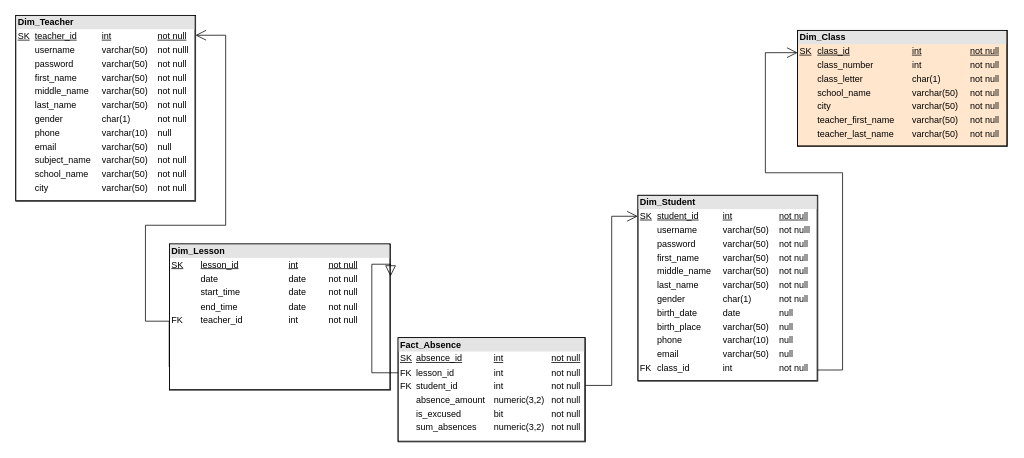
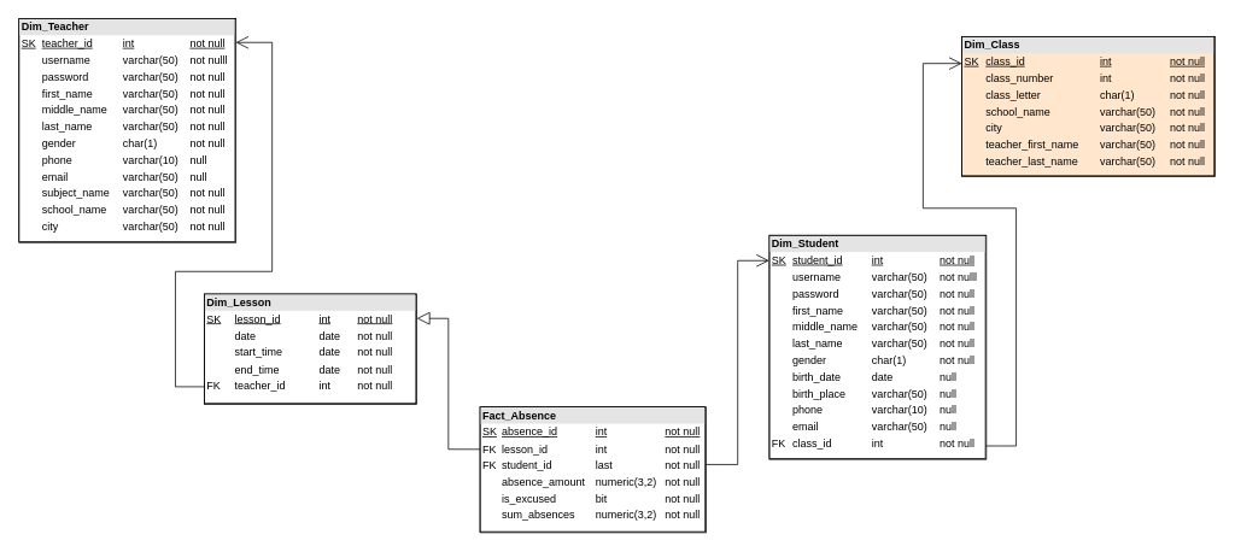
  <mxCell id="0" />
  <mxCell id="1" parent="0" />
- <mxCell id="2" value="&lt;div style=&quot;box-sizing:border-box;width:100%;background:#e4e4e4;padding:2px;&quot;&gt;&lt;b&gt;Fact_Absence&lt;/b&gt;&lt;br&gt;&lt;/div&gt;&lt;table style=&quot;width:100%;font-size:1em;&quot; cellspacing=&quot;0&quot; cellpadding=&quot;2&quot;&gt;&lt;tbody&gt;&lt;tr&gt;&lt;td&gt;&lt;u&gt;SK&lt;/u&gt;&lt;/td&gt;&lt;td&gt;&lt;u&gt;absence_id&lt;/u&gt;&lt;/td&gt;&lt;td&gt;&lt;u&gt;int&lt;br&gt;&lt;/u&gt;&lt;/td&gt;&lt;td&gt;&lt;u&gt;not null&lt;/u&gt;&lt;br&gt;&lt;/td&gt;&lt;/tr&gt;&lt;tr&gt;&lt;td&gt;FK&lt;br&gt;&lt;/td&gt;&lt;td&gt;lesson_id&lt;br&gt;&lt;/td&gt;&lt;td&gt;int&lt;br&gt;&lt;/td&gt;&lt;td&gt;not null&lt;br&gt;&lt;/td&gt;&lt;/tr&gt;&lt;tr&gt;&lt;td&gt;FK&lt;br&gt;&lt;/td&gt;&lt;td&gt;student_id&lt;br&gt;&lt;/td&gt;&lt;td&gt;int&lt;br&gt;&lt;/td&gt;&lt;td&gt;not null&lt;br&gt;&lt;/td&gt;&lt;/tr&gt;&lt;tr&gt;&lt;td&gt;&lt;br&gt;&lt;/td&gt;&lt;td&gt;absence_amount&lt;br&gt;&lt;/td&gt;&lt;td&gt;numeric(3,2)&lt;br&gt;&lt;/td&gt;&lt;td&gt;not null&lt;br&gt;&lt;/td&gt;&lt;/tr&gt;&lt;tr&gt;&lt;td&gt;&lt;br&gt;&lt;/td&gt;&lt;td&gt;is_excused&lt;br&gt;&lt;/td&gt;&lt;td&gt;bit&lt;br&gt;&lt;/td&gt;&lt;td&gt;not null&lt;br&gt;&lt;/td&gt;&lt;/tr&gt;&lt;tr&gt;&lt;td&gt;&lt;br&gt;&lt;/td&gt;&lt;td&gt;sum_absences&lt;br&gt;&lt;/td&gt;&lt;td&gt;numeric(3,2)&lt;br&gt;&lt;/td&gt;&lt;td&gt;not null&lt;br&gt;&lt;/td&gt;&lt;/tr&gt;&lt;/tbody&gt;&lt;/table&gt;" style="verticalAlign=top;align=left;overflow=fill;html=1;labelBorderColor=default;" parent="1" vertex="1"><mxGeometry x="530" y="450" width="250" height="139" as="geometry" /></mxCell>
- <mxCell id="3" value="&lt;div style=&quot;box-sizing:border-box;width:100%;background:#e4e4e4;padding:2px;&quot;&gt;&lt;b&gt;Dim_Lesson&lt;/b&gt;&lt;br&gt;&lt;/div&gt;&lt;table style=&quot;width:100%;font-size:1em;&quot; cellspacing=&quot;0&quot; cellpadding=&quot;2&quot;&gt;&lt;tbody&gt;&lt;tr&gt;&lt;td&gt;&lt;u&gt;SK&lt;/u&gt;&lt;/td&gt;&lt;td&gt;&lt;u&gt;lesson_id&lt;/u&gt;&lt;/td&gt;&lt;td&gt;&lt;u&gt;int&lt;br&gt;&lt;/u&gt;&lt;/td&gt;&lt;td&gt;&lt;u&gt;not null&lt;br&gt;&lt;/u&gt;&lt;/td&gt;&lt;/tr&gt;&lt;tr&gt;&lt;td&gt;&lt;br&gt;&lt;/td&gt;&lt;td&gt;date&lt;br&gt;&lt;/td&gt;&lt;td&gt;date&lt;br&gt;&lt;/td&gt;&lt;td&gt;not null&lt;br&gt;&lt;/td&gt;&lt;/tr&gt;&lt;tr&gt;&lt;td&gt;&lt;br&gt;&lt;/td&gt;&lt;td&gt;start_time&lt;br&gt;&lt;/td&gt;&lt;td&gt;date&lt;br&gt;&lt;/td&gt;&lt;td&gt;not null&lt;br&gt;&lt;/td&gt;&lt;/tr&gt;&lt;tr&gt;&lt;td&gt;&lt;br&gt;&lt;/td&gt;&lt;td&gt;end_time&lt;br&gt;&lt;/td&gt;&lt;td&gt;date&lt;br&gt;&lt;/td&gt;&lt;td&gt;not null&lt;br&gt;&lt;/td&gt;&lt;/tr&gt;&lt;tr&gt;&lt;td&gt;FK&lt;br&gt;&lt;/td&gt;&lt;td&gt;teacher_id&lt;br&gt;&lt;/td&gt;&lt;td&gt;int&lt;br&gt;&lt;/td&gt;&lt;td&gt;not null&lt;br&gt;&lt;/td&gt;&lt;/tr&gt;&lt;/tbody&gt;&lt;/table&gt;" style="verticalAlign=top;align=left;overflow=fill;html=1;labelBorderColor=default;" parent="1" vertex="1"><mxGeometry x="225" y="325" width="295" height="195" as="geometry" /></mxCell>
+ <mxCell id="2" value="&lt;div style=&quot;box-sizing:border-box;width:100%;background:#e4e4e4;padding:2px;&quot;&gt;&lt;b&gt;Fact_Absence&lt;/b&gt;&lt;br&gt;&lt;/div&gt;&lt;table style=&quot;width:100%;font-size:1em;&quot; cellspacing=&quot;0&quot; cellpadding=&quot;2&quot;&gt;&lt;tbody&gt;&lt;tr&gt;&lt;td&gt;&lt;u&gt;SK&lt;/u&gt;&lt;/td&gt;&lt;td&gt;&lt;u&gt;absence_id&lt;/u&gt;&lt;/td&gt;&lt;td&gt;&lt;u&gt;int&lt;br&gt;&lt;/u&gt;&lt;/td&gt;&lt;td&gt;&lt;u&gt;not null&lt;/u&gt;&lt;br&gt;&lt;/td&gt;&lt;/tr&gt;&lt;tr&gt;&lt;td&gt;FK&lt;br&gt;&lt;/td&gt;&lt;td&gt;lesson_id&lt;br&gt;&lt;/td&gt;&lt;td&gt;int&lt;br&gt;&lt;/td&gt;&lt;td&gt;not null&lt;br&gt;&lt;/td&gt;&lt;/tr&gt;&lt;tr&gt;&lt;td&gt;FK&lt;br&gt;&lt;/td&gt;&lt;td&gt;student_id&lt;br&gt;&lt;/td&gt;&lt;td&gt;last&lt;br&gt;&lt;/td&gt;&lt;td&gt;not null&lt;br&gt;&lt;/td&gt;&lt;/tr&gt;&lt;tr&gt;&lt;td&gt;&lt;br&gt;&lt;/td&gt;&lt;td&gt;absence_amount&lt;br&gt;&lt;/td&gt;&lt;td&gt;numeric(3,2)&lt;br&gt;&lt;/td&gt;&lt;td&gt;not null&lt;br&gt;&lt;/td&gt;&lt;/tr&gt;&lt;tr&gt;&lt;td&gt;&lt;br&gt;&lt;/td&gt;&lt;td&gt;is_excused&lt;br&gt;&lt;/td&gt;&lt;td&gt;bit&lt;br&gt;&lt;/td&gt;&lt;td&gt;not null&lt;br&gt;&lt;/td&gt;&lt;/tr&gt;&lt;tr&gt;&lt;td&gt;&lt;br&gt;&lt;/td&gt;&lt;td&gt;sum_absences&lt;br&gt;&lt;/td&gt;&lt;td&gt;numeric(3,2)&lt;br&gt;&lt;/td&gt;&lt;td&gt;not null&lt;br&gt;&lt;/td&gt;&lt;/tr&gt;&lt;/tbody&gt;&lt;/table&gt;" style="verticalAlign=top;align=left;overflow=fill;html=1;labelBorderColor=default;" parent="1" vertex="1"><mxGeometry x="530" y="450" width="250" height="139" as="geometry" /></mxCell>
+ <mxCell id="3" value="&lt;div style=&quot;box-sizing:border-box;width:100%;background:#e4e4e4;padding:2px;&quot;&gt;&lt;b&gt;Dim_Lesson&lt;/b&gt;&lt;br&gt;&lt;/div&gt;&lt;table style=&quot;width:100%;font-size:1em;&quot; cellspacing=&quot;0&quot; cellpadding=&quot;2&quot;&gt;&lt;tbody&gt;&lt;tr&gt;&lt;td&gt;&lt;u&gt;SK&lt;/u&gt;&lt;/td&gt;&lt;td&gt;&lt;u&gt;lesson_id&lt;/u&gt;&lt;/td&gt;&lt;td&gt;&lt;u&gt;int&lt;br&gt;&lt;/u&gt;&lt;/td&gt;&lt;td&gt;&lt;u&gt;not null&lt;br&gt;&lt;/u&gt;&lt;/td&gt;&lt;/tr&gt;&lt;tr&gt;&lt;td&gt;&lt;br&gt;&lt;/td&gt;&lt;td&gt;date&lt;br&gt;&lt;/td&gt;&lt;td&gt;date&lt;br&gt;&lt;/td&gt;&lt;td&gt;not null&lt;br&gt;&lt;/td&gt;&lt;/tr&gt;&lt;tr&gt;&lt;td&gt;&lt;br&gt;&lt;/td&gt;&lt;td&gt;start_time&lt;br&gt;&lt;/td&gt;&lt;td&gt;date&lt;br&gt;&lt;/td&gt;&lt;td&gt;not null&lt;br&gt;&lt;/td&gt;&lt;/tr&gt;&lt;tr&gt;&lt;td&gt;&lt;br&gt;&lt;/td&gt;&lt;td&gt;end_time&lt;br&gt;&lt;/td&gt;&lt;td&gt;date&lt;br&gt;&lt;/td&gt;&lt;td&gt;not null&lt;br&gt;&lt;/td&gt;&lt;/tr&gt;&lt;tr&gt;&lt;td&gt;FK&lt;br&gt;&lt;/td&gt;&lt;td&gt;teacher_id&lt;br&gt;&lt;/td&gt;&lt;td&gt;int&lt;br&gt;&lt;/td&gt;&lt;td&gt;not null&lt;br&gt;&lt;/td&gt;&lt;/tr&gt;&lt;/tbody&gt;&lt;/table&gt;" style="verticalAlign=top;align=left;overflow=fill;html=1;labelBorderColor=default;" parent="1" vertex="1"><mxGeometry x="225" y="325" width="235" height="122" as="geometry" /></mxCell>
  <mxCell id="4" value="&lt;div style=&quot;box-sizing:border-box;width:100%;background:#e4e4e4;padding:2px;&quot;&gt;&lt;b&gt;Dim_Student&lt;/b&gt;&lt;br&gt;&lt;/div&gt;&lt;table style=&quot;width:100%;font-size:1em;&quot; cellspacing=&quot;0&quot; cellpadding=&quot;2&quot;&gt;&lt;tbody&gt;&lt;tr&gt;&lt;td&gt;&lt;u&gt;SK&lt;/u&gt;&lt;/td&gt;&lt;td&gt;&lt;u&gt;student_id&lt;/u&gt;&lt;/td&gt;&lt;td&gt;&lt;u&gt;int&lt;br&gt;&lt;/u&gt;&lt;/td&gt;&lt;td&gt;&lt;u&gt;not null&lt;/u&gt;&lt;br&gt;&lt;/td&gt;&lt;/tr&gt;&lt;tr&gt;&lt;td&gt;&lt;br&gt;&lt;/td&gt;&lt;td&gt;username&lt;br&gt;&lt;/td&gt;&lt;td&gt;varchar(50)&lt;br&gt;&lt;/td&gt;&lt;td&gt;not nulll&lt;br&gt;&lt;/td&gt;&lt;/tr&gt;&lt;tr&gt;&lt;td&gt;&lt;br&gt;&lt;/td&gt;&lt;td&gt;password&lt;br&gt;&lt;/td&gt;&lt;td&gt;varchar(50)&lt;br&gt;&lt;/td&gt;&lt;td&gt;not null&lt;br&gt;&lt;/td&gt;&lt;/tr&gt;&lt;tr&gt;&lt;td&gt;&lt;br&gt;&lt;/td&gt;&lt;td&gt;first_name&lt;/td&gt;&lt;td&gt;varchar(50)&lt;br&gt;&lt;/td&gt;&lt;td&gt;not null&lt;br&gt;&lt;/td&gt;&lt;/tr&gt;&lt;tr&gt;&lt;td&gt;&lt;br&gt;&lt;/td&gt;&lt;td&gt;middle_name&lt;br&gt;&lt;/td&gt;&lt;td&gt;varchar(50)&lt;br&gt;&lt;/td&gt;&lt;td&gt;not null&lt;br&gt;&lt;/td&gt;&lt;/tr&gt;&lt;tr&gt;&lt;td&gt;&lt;br&gt;&lt;/td&gt;&lt;td&gt;last_name&lt;br&gt;&lt;/td&gt;&lt;td&gt;varchar(50)&lt;br&gt;&lt;/td&gt;&lt;td&gt;not null&lt;br&gt;&lt;/td&gt;&lt;/tr&gt;&lt;tr&gt;&lt;td&gt;&lt;br&gt;&lt;/td&gt;&lt;td&gt;gender&lt;br&gt;&lt;/td&gt;&lt;td&gt;char(1)&lt;br&gt;&lt;/td&gt;&lt;td&gt;not null&lt;br&gt;&lt;/td&gt;&lt;/tr&gt;&lt;tr&gt;&lt;td&gt;&lt;br&gt;&lt;/td&gt;&lt;td&gt;birth_date&lt;br&gt;&lt;/td&gt;&lt;td&gt;date&lt;br&gt;&lt;/td&gt;&lt;td&gt;null&lt;br&gt;&lt;/td&gt;&lt;/tr&gt;&lt;tr&gt;&lt;td&gt;&lt;br&gt;&lt;/td&gt;&lt;td&gt;birth_place&lt;br&gt;&lt;/td&gt;&lt;td&gt;varchar(50)&lt;br&gt;&lt;/td&gt;&lt;td&gt;null&lt;br&gt;&lt;/td&gt;&lt;/tr&gt;&lt;tr&gt;&lt;td&gt;&lt;br&gt;&lt;/td&gt;&lt;td&gt;phone&lt;br&gt;&lt;/td&gt;&lt;td&gt;varchar(10)&lt;br&gt;&lt;/td&gt;&lt;td&gt;null&lt;br&gt;&lt;/td&gt;&lt;/tr&gt;&lt;tr&gt;&lt;td&gt;&lt;br&gt;&lt;/td&gt;&lt;td&gt;email&lt;br&gt;&lt;/td&gt;&lt;td&gt;varchar(50)&lt;br&gt;&lt;/td&gt;&lt;td&gt;null&lt;br&gt;&lt;/td&gt;&lt;/tr&gt;&lt;tr&gt;&lt;td&gt;FK&lt;br&gt;&lt;/td&gt;&lt;td&gt;class_id&lt;br&gt;&lt;/td&gt;&lt;td&gt;int&lt;br&gt;&lt;/td&gt;&lt;td&gt;not null&lt;br&gt;&lt;/td&gt;&lt;/tr&gt;&lt;/tbody&gt;&lt;/table&gt;" style="verticalAlign=top;align=left;overflow=fill;html=1;labelBorderColor=default;" parent="1" vertex="1"><mxGeometry x="850" y="260" width="240" height="248" as="geometry" /></mxCell>
  <mxCell id="5" value="&lt;div style=&quot;box-sizing:border-box;width:100%;background:#e4e4e4;padding:2px;&quot;&gt;&lt;b&gt;Dim_Class&lt;/b&gt;&lt;br&gt;&lt;/div&gt;&lt;table style=&quot;width:100%;font-size:1em;&quot; cellspacing=&quot;0&quot; cellpadding=&quot;2&quot;&gt;&lt;tbody&gt;&lt;tr&gt;&lt;td&gt;&lt;u&gt;SK&lt;/u&gt;&lt;/td&gt;&lt;td&gt;&lt;u&gt;class_id&lt;/u&gt;&lt;/td&gt;&lt;td&gt;&lt;u&gt;int&lt;br&gt;&lt;/u&gt;&lt;/td&gt;&lt;td&gt;&lt;u&gt;not null&lt;/u&gt;&lt;br&gt;&lt;/td&gt;&lt;/tr&gt;&lt;tr&gt;&lt;td&gt;&lt;br&gt;&lt;/td&gt;&lt;td&gt;class_number&lt;br&gt;&lt;/td&gt;&lt;td&gt;int&lt;br&gt;&lt;/td&gt;&lt;td&gt;not null&lt;br&gt;&lt;/td&gt;&lt;/tr&gt;&lt;tr&gt;&lt;td&gt;&lt;br&gt;&lt;/td&gt;&lt;td&gt;class_letter&lt;br&gt;&lt;/td&gt;&lt;td&gt;char(1)&lt;br&gt;&lt;/td&gt;&lt;td&gt;not null&lt;br&gt;&lt;/td&gt;&lt;/tr&gt;&lt;tr&gt;&lt;td&gt;&lt;br&gt;&lt;/td&gt;&lt;td&gt;school_name&lt;/td&gt;&lt;td&gt;varchar(50)&lt;br&gt;&lt;/td&gt;&lt;td&gt;not null&lt;br&gt;&lt;/td&gt;&lt;/tr&gt;&lt;tr&gt;&lt;td&gt;&lt;br&gt;&lt;/td&gt;&lt;td&gt;city&lt;br&gt;&lt;/td&gt;&lt;td&gt;varchar(50)&lt;br&gt;&lt;/td&gt;&lt;td&gt;not null&lt;br&gt;&lt;/td&gt;&lt;/tr&gt;&lt;tr&gt;&lt;td&gt;&lt;br&gt;&lt;/td&gt;&lt;td&gt;teacher_first_name&lt;br&gt;&lt;/td&gt;&lt;td&gt;varchar(50)&lt;br&gt;&lt;/td&gt;&lt;td&gt;not null&lt;br&gt;&lt;/td&gt;&lt;/tr&gt;&lt;tr&gt;&lt;td&gt;&lt;br&gt;&lt;/td&gt;&lt;td&gt;teacher_last_name&lt;br&gt;&lt;/td&gt;&lt;td&gt;varchar(50)&lt;br&gt;&lt;/td&gt;&lt;td&gt;not null&lt;br&gt;&lt;/td&gt;&lt;/tr&gt;&lt;/tbody&gt;&lt;/table&gt;" style="verticalAlign=top;align=left;overflow=fill;html=1;labelBorderColor=default;fillColor=#ffe6cc;" parent="1" vertex="1"><mxGeometry x="1063" y="40" width="280" height="155" as="geometry" /></mxCell>
  <mxCell id="6" value="" style="endArrow=open;endFill=0;endSize=12;html=1;rounded=0;entryX=-0.001;entryY=0.113;entryDx=0;entryDy=0;entryPerimeter=0;exitX=1;exitY=0.458;exitDx=0;exitDy=0;exitPerimeter=0;edgeStyle=orthogonalEdgeStyle;" parent="1" source="2" target="4" edge="1"><mxGeometry width="160" relative="1" as="geometry"><mxPoint x="800" y="553.536" as="sourcePoint" /><mxPoint x="878.8" y="470" as="targetPoint" /></mxGeometry></mxCell>
  <mxCell id="7" value="" style="endArrow=block;endFill=0;endSize=12;html=1;rounded=0;edgeStyle=orthogonalEdgeStyle;exitX=0;exitY=0.337;exitDx=0;exitDy=0;exitPerimeter=0;entryX=1;entryY=0.221;entryDx=0;entryDy=0;entryPerimeter=0;" parent="1" source="2" target="3" edge="1"><mxGeometry width="160" relative="1" as="geometry"><mxPoint x="520" y="527" as="sourcePoint" /><mxPoint x="461" y="350" as="targetPoint" /><Array as="points"><mxPoint x="495" y="497" /><mxPoint x="495" y="352" /></Array></mxGeometry></mxCell>
  <mxCell id="8" value="&lt;div style=&quot;box-sizing:border-box;width:100%;background:#e4e4e4;padding:2px;&quot;&gt;&lt;b&gt;Dim_Teacher&lt;/b&gt;&lt;br&gt;&lt;/div&gt;&lt;table style=&quot;width:100%;font-size:1em;&quot; cellspacing=&quot;0&quot; cellpadding=&quot;2&quot;&gt;&lt;tbody&gt;&lt;tr&gt;&lt;td&gt;&lt;u&gt;SK&lt;/u&gt;&lt;/td&gt;&lt;td&gt;&lt;u&gt;teacher_id&lt;/u&gt;&lt;/td&gt;&lt;td&gt;&lt;u&gt;int&lt;br&gt;&lt;/u&gt;&lt;/td&gt;&lt;td&gt;&lt;u&gt;not null&lt;/u&gt;&lt;br&gt;&lt;/td&gt;&lt;/tr&gt;&lt;tr&gt;&lt;td&gt;&lt;br&gt;&lt;/td&gt;&lt;td&gt;username&lt;br&gt;&lt;/td&gt;&lt;td&gt;varchar(50)&lt;br&gt;&lt;/td&gt;&lt;td&gt;not nulll&lt;br&gt;&lt;/td&gt;&lt;/tr&gt;&lt;tr&gt;&lt;td&gt;&lt;br&gt;&lt;/td&gt;&lt;td&gt;password&lt;br&gt;&lt;/td&gt;&lt;td&gt;varchar(50)&lt;br&gt;&lt;/td&gt;&lt;td&gt;not null&lt;br&gt;&lt;/td&gt;&lt;/tr&gt;&lt;tr&gt;&lt;td&gt;&lt;br&gt;&lt;/td&gt;&lt;td&gt;first_name&lt;/td&gt;&lt;td&gt;varchar(50)&lt;br&gt;&lt;/td&gt;&lt;td&gt;not null&lt;br&gt;&lt;/td&gt;&lt;/tr&gt;&lt;tr&gt;&lt;td&gt;&lt;br&gt;&lt;/td&gt;&lt;td&gt;middle_name&lt;br&gt;&lt;/td&gt;&lt;td&gt;varchar(50)&lt;br&gt;&lt;/td&gt;&lt;td&gt;not null&lt;br&gt;&lt;/td&gt;&lt;/tr&gt;&lt;tr&gt;&lt;td&gt;&lt;br&gt;&lt;/td&gt;&lt;td&gt;last_name&lt;br&gt;&lt;/td&gt;&lt;td&gt;varchar(50)&lt;br&gt;&lt;/td&gt;&lt;td&gt;not null&lt;br&gt;&lt;/td&gt;&lt;/tr&gt;&lt;tr&gt;&lt;td&gt;&lt;br&gt;&lt;/td&gt;&lt;td&gt;gender&lt;br&gt;&lt;/td&gt;&lt;td&gt;char(1)&lt;br&gt;&lt;/td&gt;&lt;td&gt;not null&lt;br&gt;&lt;/td&gt;&lt;/tr&gt;&lt;tr&gt;&lt;td&gt;&lt;br&gt;&lt;/td&gt;&lt;td&gt;phone&lt;br&gt;&lt;/td&gt;&lt;td&gt;varchar(10)&lt;br&gt;&lt;/td&gt;&lt;td&gt;null&lt;br&gt;&lt;/td&gt;&lt;/tr&gt;&lt;tr&gt;&lt;td&gt;&lt;br&gt;&lt;/td&gt;&lt;td&gt;email&lt;br&gt;&lt;/td&gt;&lt;td&gt;varchar(50)&lt;br&gt;&lt;/td&gt;&lt;td&gt;null&lt;br&gt;&lt;/td&gt;&lt;/tr&gt;&lt;tr&gt;&lt;td&gt;&lt;br&gt;&lt;/td&gt;&lt;td&gt;subject_name&lt;br&gt;&lt;/td&gt;&lt;td&gt;varchar(50)&lt;br&gt;&lt;/td&gt;&lt;td&gt;not null&lt;br&gt;&lt;/td&gt;&lt;/tr&gt;&lt;tr&gt;&lt;td&gt;&lt;br&gt;&lt;/td&gt;&lt;td&gt;school_name&lt;br&gt;&lt;/td&gt;&lt;td&gt;varchar(50)&lt;br&gt;&lt;/td&gt;&lt;td&gt;not null&lt;br&gt;&lt;/td&gt;&lt;/tr&gt;&lt;tr&gt;&lt;td&gt;&lt;br&gt;&lt;/td&gt;&lt;td&gt;city&lt;br&gt;&lt;/td&gt;&lt;td&gt;varchar(50)&lt;/td&gt;&lt;td&gt;not null&lt;br&gt;&lt;/td&gt;&lt;/tr&gt;&lt;/tbody&gt;&lt;/table&gt;" style="verticalAlign=top;align=left;overflow=fill;html=1;labelBorderColor=default;" vertex="1" parent="1"><mxGeometry x="20" y="20" width="240" height="248" as="geometry" /></mxCell>
  <mxCell id="9" value="" style="endArrow=open;endFill=0;endSize=12;html=1;rounded=0;edgeStyle=orthogonalEdgeStyle;exitX=-0.001;exitY=0.841;exitDx=0;exitDy=0;exitPerimeter=0;entryX=0.999;entryY=0.107;entryDx=0;entryDy=0;entryPerimeter=0;" edge="1" parent="1" source="3" target="8"><mxGeometry width="160" relative="1" as="geometry"><mxPoint x="223" y="430" as="sourcePoint" /><mxPoint x="260" y="72" as="targetPoint" /><Array as="points"><mxPoint x="193" y="428" /><mxPoint x="193" y="300" /><mxPoint x="300" y="300" /><mxPoint x="300" y="46" /></Array></mxGeometry></mxCell>
  <mxCell id="10" value="" style="endArrow=open;endFill=0;endSize=12;html=1;rounded=0;edgeStyle=orthogonalEdgeStyle;exitX=0.999;exitY=0.94;exitDx=0;exitDy=0;exitPerimeter=0;entryX=0;entryY=0.192;entryDx=0;entryDy=0;entryPerimeter=0;" edge="1" parent="1" source="4" target="5"><mxGeometry width="160" relative="1" as="geometry"><mxPoint x="1100" y="490" as="sourcePoint" /><mxPoint x="1110" y="600" as="targetPoint" /><Array as="points"><mxPoint x="1123" y="493" /><mxPoint x="1123" y="230" /><mxPoint x="1020" y="230" /><mxPoint x="1020" y="70" /></Array></mxGeometry></mxCell>
